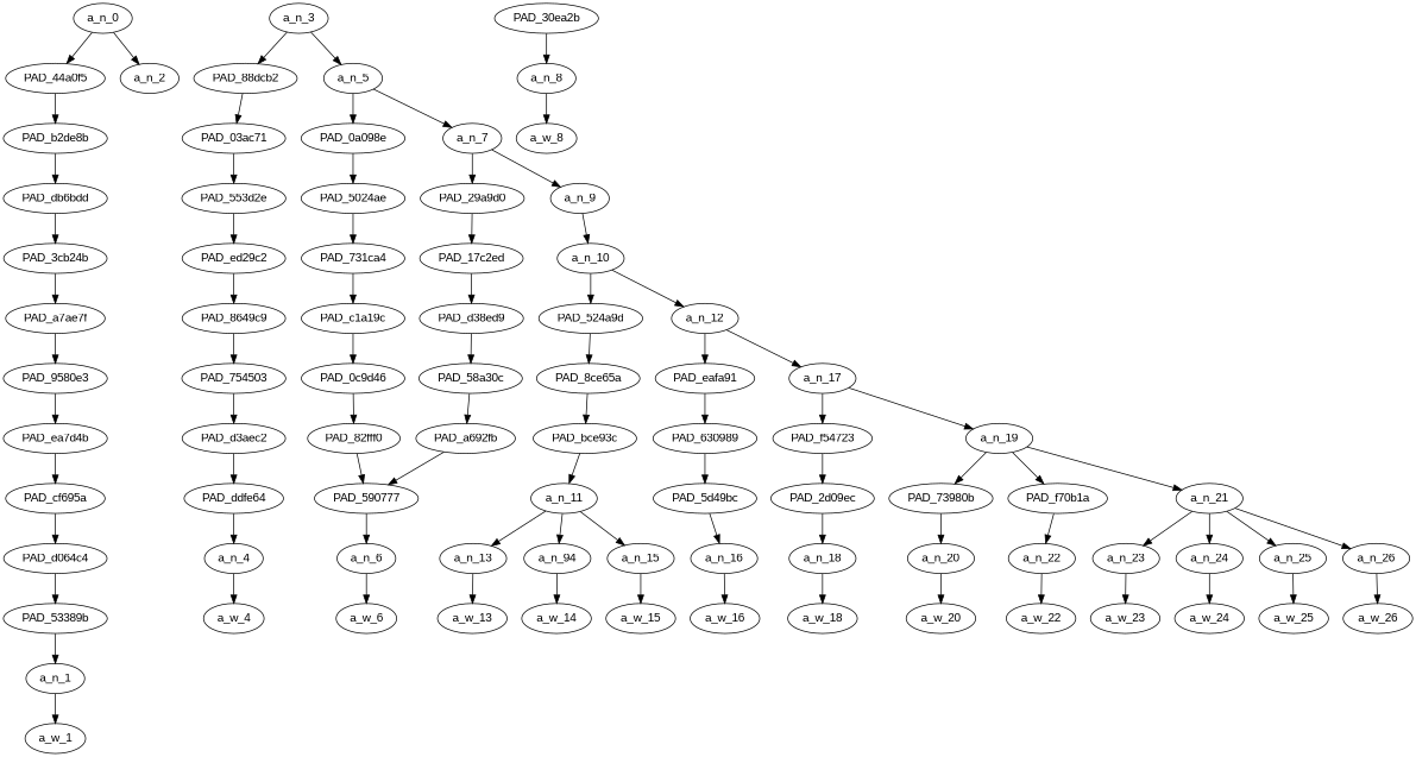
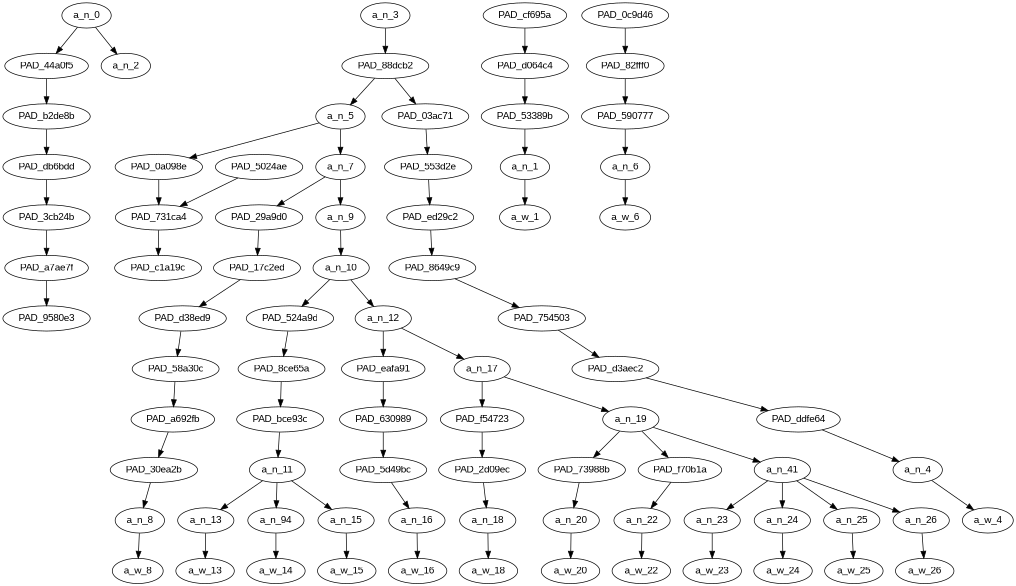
  strict digraph {
    fontname="Liberation Sans"
    node [div_dir=1 fontname="Liberation Sans" index=0 level=1 text_span="[0]" value=0.05708117]
    edge [fontname="Liberation Sans"]
    a_n_0 [level=12 text_span="[0, 1, 2, 3, 4, 5, 6, 7, 8, 9, 10, 11, 12, 13, 14]" value=1.00000001]
    PAD_44a0f5 [level=11]
    a_n_2 [index=1 level=11 text_span="[1, 2, 3, 4, 5, 6, 7, 8, 9, 10, 11, 12, 13, 14]" value=0.94193352]
    PAD_b2de8b [level=10]
    PAD_db6bdd [level=9]
    a_n_3 [index=1 level=10 text_span="[1, 2, 3, 4, 5, 6, 7, 8, 9, 10, 11, 12, 13, 14]" value=0.94102648]
    PAD_88dcb2 [index=1 level=9 text_span="[1]" value=0.02952037]
    a_n_5 [index=2 level=9 text_span="[2, 3, 4, 5, 6, 7, 8, 9, 10, 11, 12, 13, 14]" value=0.91059907]
    PAD_3cb24b [level=8]
    PAD_a7ae7f [level=7]
    PAD_9580e3 [level=6]
-   PAD_ea7d4b [level=5]
    PAD_cf695a [level=4]
    PAD_d064c4 [level=3]
    PAD_53389b [level=2]
    a_n_1
    a_w_1 [div_dir=0 level=0 value=who]
    PAD_03ac71 [index=1 level=8 text_span="[1]" value=0.02952037]
    PAD_0a098e [index=2 level=8 text_span="[2]" value=0.03415714]
    a_n_7 [index=3 level=8 text_span="[3, 4, 5, 6, 7, 8, 9, 10, 11, 12, 13, 14]" value=0.87553421]
    PAD_553d2e [index=1 level=7 text_span="[1]" value=0.02952037]
    PAD_5024ae [index=2 level=7 text_span="[2]" value=0.03415714]
    PAD_29a9d0 [index=3 level=7 text_span="[3]" value=0.03427776]
    a_n_9 [index=4 level=7 text_span="[4, 5, 6, 7, 8, 9, 10, 11, 12, 13, 14]" value=0.84034019]
    PAD_ed29c2 [index=1 level=6 text_span="[1]" value=0.02952037]
    PAD_8649c9 [index=1 level=5 text_span="[1]" value=0.02952037]
    PAD_754503 [index=1 level=4 text_span="[1]" value=0.02952037]
    PAD_d3aec2 [index=1 level=3 text_span="[1]" value=0.02952037]
    PAD_ddfe64 [index=1 level=2 text_span="[1]" value=0.02952037]
    a_n_4 [index=1 text_span="[1]" value=0.02952037]
    a_w_4 [div_dir=0 index=1 level=0 text_span="[1]" value=would]
    PAD_731ca4 [index=2 level=6 text_span="[2]" value=0.03415714]
    PAD_17c2ed [index=3 level=6 text_span="[3]" value=0.03427776]
    a_n_10 [index=4 level=6 text_span="[4, 5, 6, 7, 8, 9, 10, 11, 12, 13, 14]" value=0.83939841]
    PAD_c1a19c [index=2 level=5 text_span="[2]" value=0.03415714]
    PAD_0c9d46 [index=2 level=4 text_span="[2]" value=0.03415714]
    PAD_82fff0 [index=2 level=3 text_span="[2]" value=0.03415714]
    PAD_590777 [index=2 level=2 text_span="[2]" value=0.03415714]
    a_n_6 [index=2 text_span="[2]" value=0.03415714]
    a_w_6 [div_dir=0 index=2 level=0 text_span="[2]" value=have]
    PAD_d38ed9 [index=3 level=5 text_span="[3]" value=0.03427776]
    PAD_524a9d [index=4 level=5 text_span="[4, 5, 6]" value=0.35602434]
    a_n_12 [index=5 level=5 text_span="[7, 8, 9, 10, 11, 12, 13, 14]" value=0.48243228]
    PAD_58a30c [index=3 level=4 text_span="[3]" value=0.03427776]
    PAD_a692fb [index=3 level=3 text_span="[3]" value=0.03427776]
    PAD_30ea2b [index=3 level=2 text_span="[3]" value=0.03427776]
    a_n_8 [index=3 text_span="[3]" value=0.03427776]
    a_w_8 [div_dir=0 index=3 level=0 text_span="[3]" value=thought]
    PAD_8ce65a [index=4 level=4 text_span="[4, 5, 6]" value=0.35602434]
    PAD_eafa91 [index=5 level=4 text_span="[7]" value=0.02782879]
    a_n_17 [index=6 level=4 text_span="[8, 9, 10, 11, 12, 13, 14]" value=0.45420099]
    PAD_bce93c [index=4 level=3 text_span="[4, 5, 6]" value=0.35602434]
    PAD_630989 [index=5 level=3 text_span="[7]" value=0.02782879]
    PAD_f54723 [index=6 level=3 text_span="[8]" value=0.02919442]
    a_n_19 [index=7 level=3 text_span="[9, 10, 11, 12, 13, 14]" value=0.42465014]
    a_n_11 [index=4 level=2 text_span="[4, 5, 6]" value=0.35602434]
    a_n_13 [index=4 text_span="[4]" value=0.06633716]
    n58 [index=5 label=a_n_94 text_span="[5]" value=0.22718950]
    a_n_15 [index=6 text_span="[6]" value=0.06139071]
    a_w_13 [div_dir=0 index=4 level=0 text_span="[4]" value=my]
    a_w_14 [div_dir=0 index=5 level=0 text_span="[5]" value=nigger]
    a_w_15 [div_dir=0 index=6 level=0 text_span="[6]" value=ass]
    PAD_5d49bc [index=5 level=2 text_span="[7]" value=0.02782879]
    PAD_2d09ec [index=6 level=2 text_span="[8]" value=0.02919442]
-   PAD_73988b [index=7 level=2 text_span="[9]" value=0.05830486 label=PAD_73980b]
+   PAD_73988b [index=7 level=2 text_span="[9]" value=0.05830486]
    PAD_f70b1a [div_dir=-1 index=9 level=2 text_span="[14]" value=0.14005370]
-   a_n_21 [index=8 level=2 text_span="[10, 11, 12, 13]" value=0.22597550]
+   a_n_21 [index=8 level=2 text_span="[10, 11, 12, 13]" value=0.22597550 label=a_n_41]
    a_n_16 [index=7 text_span="[7]" value=0.02782879]
    a_w_16 [div_dir=0 index=7 level=0 text_span="[7]" value=would1]
    a_n_18 [index=8 text_span="[8]" value=0.02919442]
    a_n_20 [index=9 text_span="[9]" value=0.05830486]
    a_n_22 [div_dir=-1 index=14 text_span="[14]" value=0.14005370]
    a_n_23 [index=10 text_span="[10]" value=0.03677734]
    a_n_24 [index=11 text_span="[11]" value=0.06888692]
    a_n_25 [index=12 text_span="[12]" value=0.04868699]
    a_n_26 [index=13 text_span="[13]" value=0.07131192]
    a_w_18 [div_dir=0 index=8 level=0 text_span="[8]" value=be]
    a_w_20 [div_dir=0 index=9 level=0 text_span="[9]" value=eating]
    a_w_22 [div_dir=0 index=14 level=0 text_span="[14]" value=lmao]
    a_w_23 [div_dir=0 index=10 level=0 text_span="[10]" value=some]
    a_w_24 [div_dir=0 index=11 level=0 text_span="[11]" value=fucking]
    a_w_25 [div_dir=0 index=12 level=0 text_span="[12]" value=california]
    a_w_26 [div_dir=0 index=13 level=0 text_span="[13]" value=rolls]
    a_n_0 -> PAD_44a0f5
    a_n_0 -> a_n_2
    PAD_44a0f5 -> PAD_b2de8b
    PAD_b2de8b -> PAD_db6bdd
    PAD_db6bdd -> PAD_3cb24b
    a_n_3 -> PAD_88dcb2
-   a_n_3 -> a_n_5
+   PAD_88dcb2 -> a_n_5
    PAD_88dcb2 -> PAD_03ac71
    a_n_5 -> PAD_0a098e
    a_n_5 -> a_n_7
    PAD_3cb24b -> PAD_a7ae7f
    PAD_a7ae7f -> PAD_9580e3
-   PAD_9580e3 -> PAD_ea7d4b
-   PAD_ea7d4b -> PAD_cf695a
    PAD_cf695a -> PAD_d064c4
    PAD_d064c4 -> PAD_53389b
    PAD_53389b -> a_n_1
    a_n_1 -> a_w_1
    PAD_03ac71 -> PAD_553d2e
-   PAD_0a098e -> PAD_5024ae
+   PAD_0a098e -> PAD_731ca4
    a_n_7 -> PAD_29a9d0
    a_n_7 -> a_n_9
    PAD_553d2e -> PAD_ed29c2
    PAD_5024ae -> PAD_731ca4
    PAD_29a9d0 -> PAD_17c2ed
    a_n_9 -> a_n_10
    PAD_ed29c2 -> PAD_8649c9
    PAD_8649c9 -> PAD_754503
    PAD_754503 -> PAD_d3aec2
    PAD_d3aec2 -> PAD_ddfe64
    PAD_ddfe64 -> a_n_4
    a_n_4 -> a_w_4
    PAD_731ca4 -> PAD_c1a19c
    PAD_17c2ed -> PAD_d38ed9
    a_n_10 -> PAD_524a9d
    a_n_10 -> a_n_12
-   PAD_c1a19c -> PAD_0c9d46
    PAD_0c9d46 -> PAD_82fff0
    PAD_82fff0 -> PAD_590777
    PAD_590777 -> a_n_6
    a_n_6 -> a_w_6
    PAD_d38ed9 -> PAD_58a30c
    PAD_524a9d -> PAD_8ce65a
    a_n_12 -> PAD_eafa91
    a_n_12 -> a_n_17
    PAD_58a30c -> PAD_a692fb
-   PAD_a692fb -> PAD_590777
+   PAD_a692fb -> PAD_30ea2b
    PAD_30ea2b -> a_n_8
    a_n_8 -> a_w_8
    PAD_8ce65a -> PAD_bce93c
    PAD_eafa91 -> PAD_630989
    a_n_17 -> PAD_f54723
    a_n_17 -> a_n_19
    PAD_bce93c -> a_n_11
    PAD_630989 -> PAD_5d49bc
    PAD_f54723 -> PAD_2d09ec
    a_n_19 -> PAD_73988b
    a_n_19 -> PAD_f70b1a
    a_n_19 -> a_n_21
    a_n_11 -> a_n_13
    a_n_11 -> n58
    a_n_11 -> a_n_15
    a_n_13 -> a_w_13
    n58 -> a_w_14
    a_n_15 -> a_w_15
    PAD_5d49bc -> a_n_16
    PAD_2d09ec -> a_n_18
    PAD_73988b -> a_n_20
    PAD_f70b1a -> a_n_22
    a_n_21 -> a_n_23
    a_n_21 -> a_n_24
    a_n_21 -> a_n_25
    a_n_21 -> a_n_26
    a_n_16 -> a_w_16
    a_n_18 -> a_w_18
    a_n_20 -> a_w_20
    a_n_22 -> a_w_22
    a_n_23 -> a_w_23
    a_n_24 -> a_w_24
    a_n_25 -> a_w_25
    a_n_26 -> a_w_26
  }
